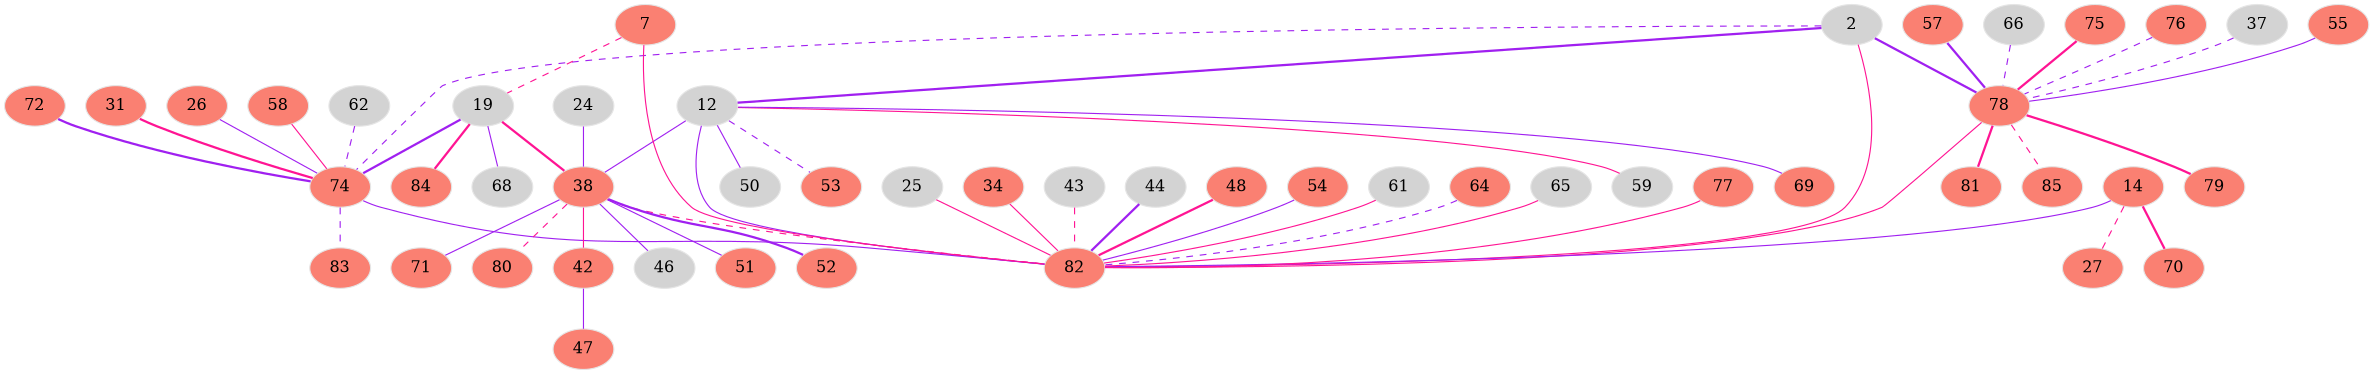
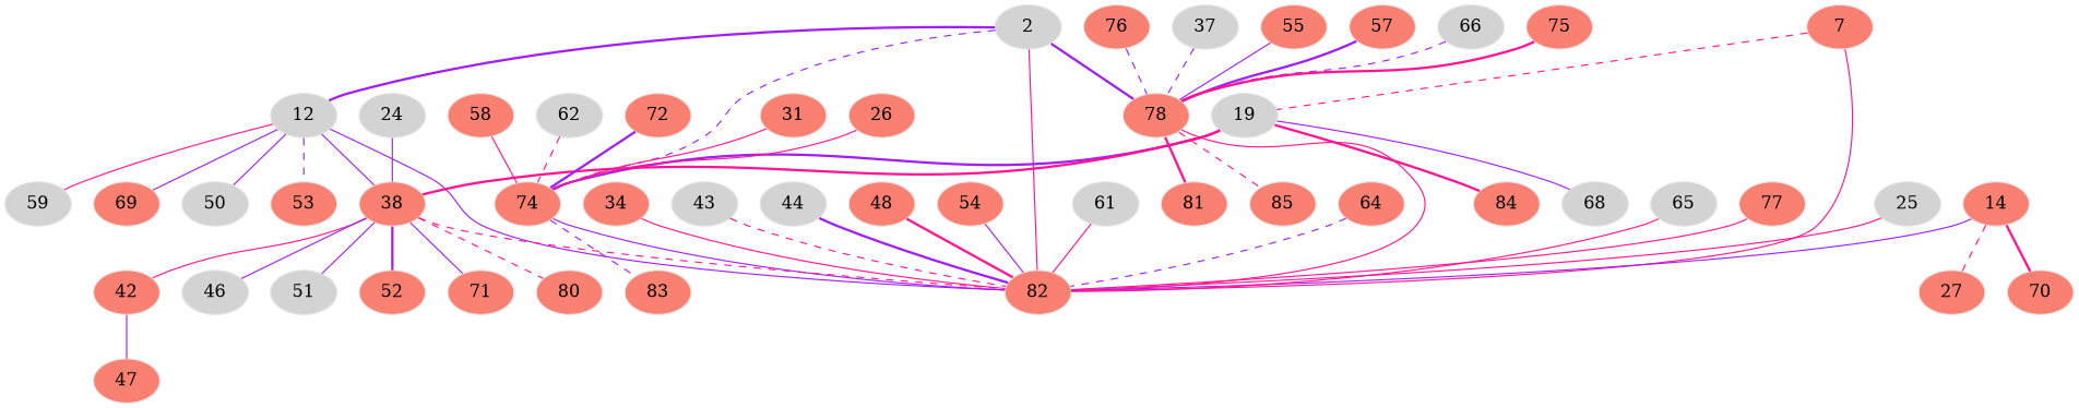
  graph {
    node [color=gray90 fillcolor=salmon style=filled]
    edge [color=purple style=solid]
    2 [fillcolor=lightgrey super="+1"]
    12 [fillcolor=lightgrey super="+9"]
    74 [super="+63+26+32+20"]
    78 [super="+4+28+30+36"]
    82 [super="+60+8+67"]
    38 [super="+11"]
    50 [fillcolor=lightgrey]
    53
    59 [fillcolor=lightgrey]
    69 [super="+33"]
    83 [super="+35"]
-   79
    81
    85
    7 [super="+6"]
    19 [fillcolor=lightgrey super="+18"]
    68 [fillcolor=lightgrey]
    84 [super="+49"]
    42
    46 [fillcolor=lightgrey]
-   51
+   51 [fillcolor=lightgrey]
    52
    71 [super="+41"]
    80
    14 [super="+13"]
    27
    70 [super="+29"]
    24 [fillcolor=lightgrey]
    25 [fillcolor=lightgrey super="+21"]
    31
    34 [super="+22"]
    37 [fillcolor=lightgrey]
    47
    43 [fillcolor=lightgrey]
    44 [fillcolor=lightgrey]
    48
    54
    55
    n39 [label=26 super="+23"]
    57 [super="+40"]
    58
    61 [fillcolor=lightgrey super="+39"]
    62 [fillcolor=lightgrey]
    64
    65 [fillcolor=lightgrey super="+45"]
    66 [fillcolor=lightgrey]
    72
    75
    76
    77
    2 -- 12 [style=bold]
    2 -- 74 [style=dashed]
    2 -- 78 [style=bold weight=4]
    2 -- 82 [color=deeppink weight=2]
    12 -- 82 [weight=2]
    12 -- 38 [weight=4]
    12 -- 50
    12 -- 53 [style=dashed]
    12 -- 59 [color=deeppink]
    12 -- 69
    74 -- 82 [weight=5]
    74 -- 83 [style=dashed]
    78 -- 82 [color=deeppink]
-   78 -- 79 [color=deeppink style=bold]
    78 -- 81 [color=deeppink style=bold]
    78 -- 85 [color=deeppink style=dashed]
    38 -- 82 [color=deeppink style=dashed]
    38 -- 42 [color=deeppink]
    38 -- 46
    38 -- 51
    38 -- 52 [style=bold]
    38 -- 71
    38 -- 80 [color=deeppink style=dashed]
    7 -- 82 [color=deeppink weight=4]
    7 -- 19 [color=deeppink style=dashed]
    19 -- 74 [style=bold weight=5]
    19 -- 38 [color=deeppink style=bold]
    19 -- 68
    19 -- 84 [color=deeppink style=bold]
    42 -- 47
    14 -- 82 [weight=4]
    14 -- 27 [color=deeppink style=dashed]
    14 -- 70 [color=deeppink style=bold]
    24 -- 38
    25 -- 82 [color=deeppink]
-   31 -- 74 [color=deeppink style=bold]
+   31 -- 74 [color=deeppink]
    34 -- 82 [color=deeppink]
    37 -- 78 [style=dashed]
    43 -- 82 [color=deeppink style=dashed]
    44 -- 82 [style=bold]
    48 -- 82 [color=deeppink style=bold]
    54 -- 82
    55 -- 78
-   n39 -- 74
+   n39 -- 74 [color=deeppink]
    57 -- 78 [style=bold]
    58 -- 74 [color=deeppink]
    61 -- 82 [color=deeppink]
-   62 -- 74 [style=dashed]
+   62 -- 74 [color=deeppink style=dashed]
    64 -- 82 [style=dashed]
    65 -- 82 [color=deeppink]
    66 -- 78 [style=dashed]
    72 -- 74 [style=bold]
    75 -- 78 [color=deeppink style=bold]
    76 -- 78 [style=dashed]
    77 -- 82 [color=deeppink]
  }
